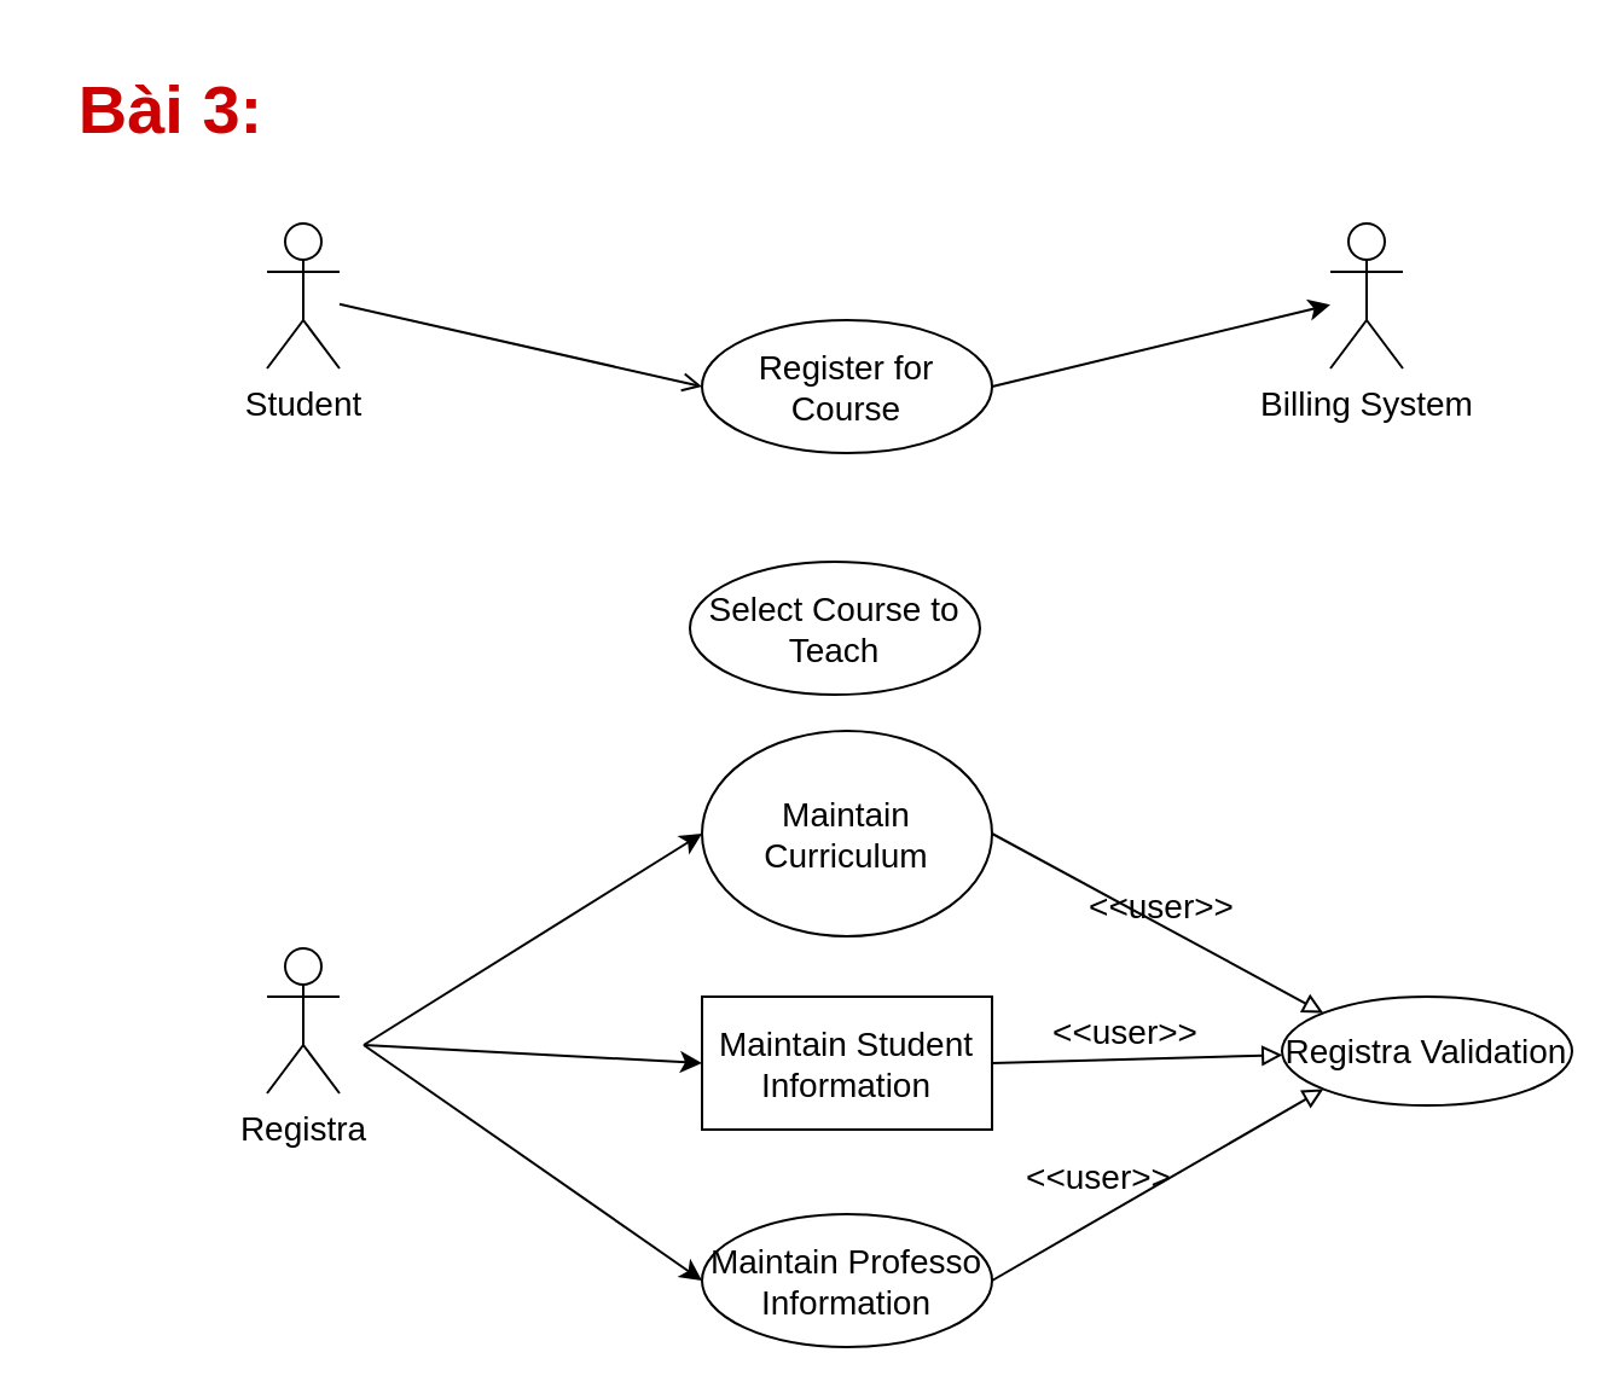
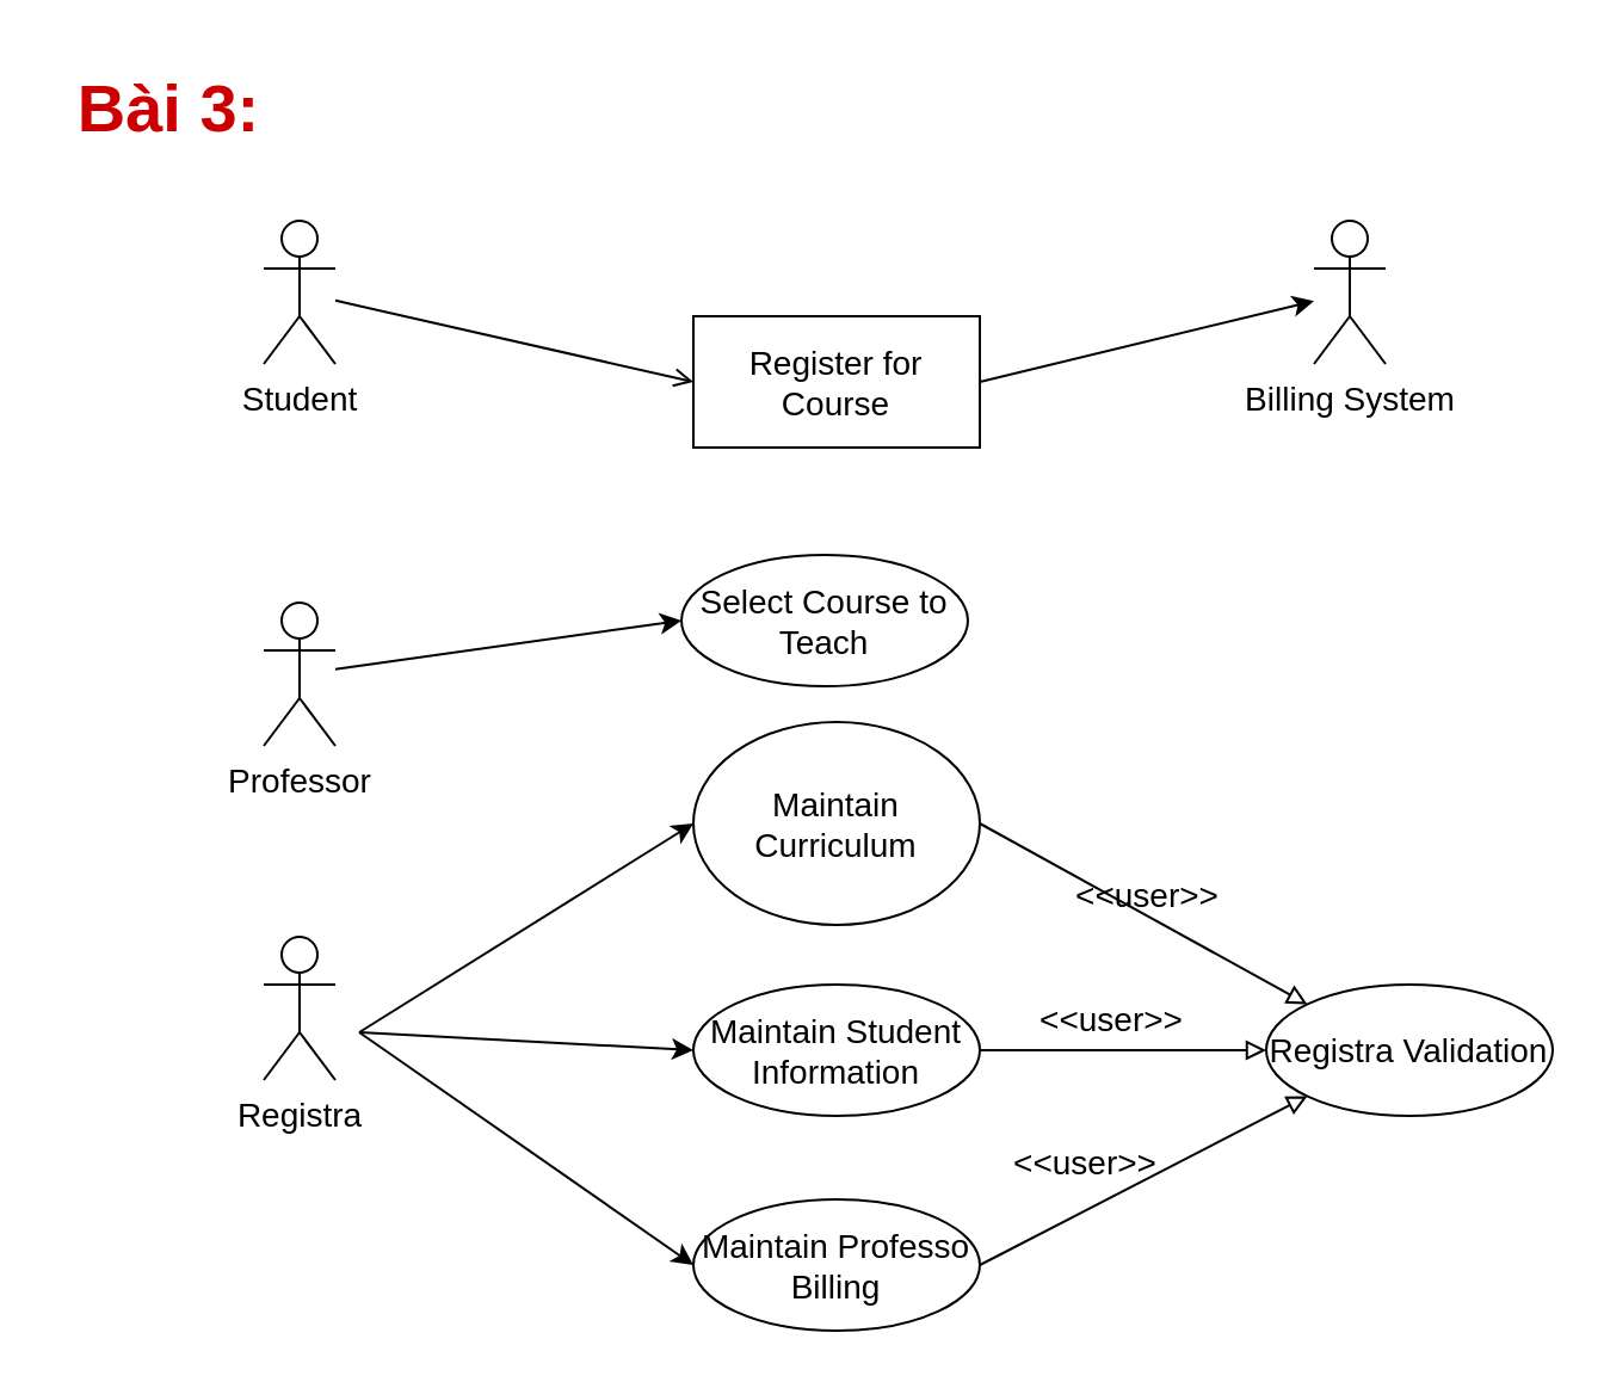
  <mxCell id="0" />
  <mxCell id="1" parent="0" />
  <mxCell id="2" value="Student" style="shape=umlActor;verticalLabelPosition=bottom;verticalAlign=top;html=1;outlineConnect=0;fontSize=14;" parent="1" vertex="1"><mxGeometry x="110" y="92" width="30" height="60" as="geometry" /></mxCell>
+ <mxCell id="3" value="Professor" style="shape=umlActor;verticalLabelPosition=bottom;verticalAlign=top;html=1;outlineConnect=0;fontSize=14;" parent="1" vertex="1"><mxGeometry x="110" y="252" width="30" height="60" as="geometry" /></mxCell>
  <mxCell id="4" value="Registra" style="shape=umlActor;verticalLabelPosition=bottom;verticalAlign=top;html=1;outlineConnect=0;fontSize=14;" parent="1" vertex="1"><mxGeometry x="110" y="392" width="30" height="60" as="geometry" /></mxCell>
  <mxCell id="5" value="Billing System" style="shape=umlActor;verticalLabelPosition=bottom;verticalAlign=top;html=1;outlineConnect=0;fontSize=14;" parent="1" vertex="1"><mxGeometry x="550" y="92" width="30" height="60" as="geometry" /></mxCell>
- <mxCell id="6" value="Register for Course" style="ellipse;whiteSpace=wrap;html=1;fontSize=14;" parent="1" vertex="1"><mxGeometry x="290" y="132" width="120" height="55" as="geometry" /></mxCell>
+ <mxCell id="6" value="Register for Course" style="whiteSpace=wrap;html=1;fontSize=14;rounded=0;" parent="1" vertex="1"><mxGeometry x="290" y="132" width="120" height="55" as="geometry" /></mxCell>
  <mxCell id="7" value="Select Course to Teach" style="ellipse;whiteSpace=wrap;html=1;fontSize=14;" parent="1" vertex="1"><mxGeometry x="285" y="232" width="120" height="55" as="geometry" /></mxCell>
- <mxCell id="8" value="Maintain Student Information" style="whiteSpace=wrap;html=1;fontSize=14;rounded=0;" parent="1" vertex="1"><mxGeometry x="290" y="412" width="120" height="55" as="geometry" /></mxCell>
+ <mxCell id="8" value="Maintain Student Information" style="ellipse;whiteSpace=wrap;html=1;fontSize=14;" parent="1" vertex="1"><mxGeometry x="290" y="412" width="120" height="55" as="geometry" /></mxCell>
  <mxCell id="9" value="Maintain Curriculum" style="ellipse;whiteSpace=wrap;html=1;fontSize=14;" parent="1" vertex="1"><mxGeometry x="290" y="302" width="120" height="85" as="geometry" /></mxCell>
- <mxCell id="10" value="Maintain Professo Information" style="ellipse;whiteSpace=wrap;html=1;fontSize=14;" parent="1" vertex="1"><mxGeometry x="290" y="502" width="120" height="55" as="geometry" /></mxCell>
- <mxCell id="11" value="Registra Validation" style="ellipse;whiteSpace=wrap;html=1;fontSize=14;" parent="1" vertex="1"><mxGeometry x="530" y="412" width="120" height="45" as="geometry" /></mxCell>
+ <mxCell id="10" value="Maintain Professo Billing" style="ellipse;whiteSpace=wrap;html=1;fontSize=14;" parent="1" vertex="1"><mxGeometry x="290" y="502" width="120" height="55" as="geometry" /></mxCell>
+ <mxCell id="11" value="Registra Validation" style="ellipse;whiteSpace=wrap;html=1;fontSize=14;" parent="1" vertex="1"><mxGeometry x="530" y="412" width="120" height="55" as="geometry" /></mxCell>
  <mxCell id="12" value="" style="endArrow=open;html=1;rounded=0;entryX=0;entryY=0.5;entryDx=0;entryDy=0;fontSize=14;" parent="1" source="2" target="6" edge="1"><mxGeometry width="50" height="50" relative="1" as="geometry"><mxPoint x="200" y="152" as="sourcePoint" /><mxPoint x="250" y="102" as="targetPoint" /></mxGeometry></mxCell>
  <mxCell id="13" value="" style="endArrow=classic;html=1;rounded=0;exitX=1;exitY=0.5;exitDx=0;exitDy=0;fontSize=14;" parent="1" source="6" target="5" edge="1"><mxGeometry width="50" height="50" relative="1" as="geometry"><mxPoint x="460" y="162" as="sourcePoint" /><mxPoint x="510" y="112" as="targetPoint" /></mxGeometry></mxCell>
+ <mxCell id="14" value="" style="endArrow=classic;html=1;rounded=0;entryX=0;entryY=0.5;entryDx=0;entryDy=0;fontSize=14;" parent="1" source="3" target="7" edge="1"><mxGeometry width="50" height="50" relative="1" as="geometry"><mxPoint x="230" y="302" as="sourcePoint" /><mxPoint x="280" y="252" as="targetPoint" /></mxGeometry></mxCell>
  <mxCell id="15" value="" style="endArrow=classic;html=1;rounded=0;entryX=0;entryY=0.5;entryDx=0;entryDy=0;fontSize=14;" parent="1" target="9" edge="1"><mxGeometry width="50" height="50" relative="1" as="geometry"><mxPoint x="150" y="432" as="sourcePoint" /><mxPoint x="230" y="362" as="targetPoint" /></mxGeometry></mxCell>
  <mxCell id="16" value="" style="endArrow=classic;html=1;rounded=0;entryX=0;entryY=0.5;entryDx=0;entryDy=0;fontSize=14;" parent="1" target="8" edge="1"><mxGeometry width="50" height="50" relative="1" as="geometry"><mxPoint x="150" y="432" as="sourcePoint" /><mxPoint x="270" y="392" as="targetPoint" /></mxGeometry></mxCell>
  <mxCell id="17" value="" style="endArrow=classic;html=1;rounded=0;entryX=0;entryY=0.5;entryDx=0;entryDy=0;fontSize=14;" parent="1" target="10" edge="1"><mxGeometry width="50" height="50" relative="1" as="geometry"><mxPoint x="150" y="432" as="sourcePoint" /><mxPoint x="270" y="512" as="targetPoint" /></mxGeometry></mxCell>
  <mxCell id="18" value="" style="endArrow=block;html=1;rounded=0;endFill=0;exitX=1;exitY=0.5;exitDx=0;exitDy=0;entryX=0;entryY=0;entryDx=0;entryDy=0;fontSize=14;" parent="1" source="9" target="11" edge="1"><mxGeometry width="50" height="50" relative="1" as="geometry"><mxPoint x="454" y="322" as="sourcePoint" /><mxPoint x="504" y="272" as="targetPoint" /></mxGeometry></mxCell>
  <mxCell id="19" value="" style="endArrow=block;html=1;rounded=0;endFill=0;exitX=1;exitY=0.5;exitDx=0;exitDy=0;entryX=0;entryY=1;entryDx=0;entryDy=0;fontSize=14;" parent="1" source="10" target="11" edge="1"><mxGeometry width="50" height="50" relative="1" as="geometry"><mxPoint x="500" y="442" as="sourcePoint" /><mxPoint x="627" y="482" as="targetPoint" /></mxGeometry></mxCell>
  <mxCell id="20" value="" style="endArrow=block;html=1;rounded=0;endFill=0;exitX=1;exitY=0.5;exitDx=0;exitDy=0;fontSize=14;" parent="1" source="8" target="11" edge="1"><mxGeometry width="50" height="50" relative="1" as="geometry"><mxPoint x="500" y="442" as="sourcePoint" /><mxPoint x="627" y="482" as="targetPoint" /></mxGeometry></mxCell>
  <mxCell id="21" value="&amp;lt;&amp;lt;user&amp;gt;&amp;gt;" style="text;html=1;align=center;verticalAlign=middle;resizable=0;points=[];autosize=1;strokeColor=none;fillColor=none;fontSize=14;" parent="1" vertex="1"><mxGeometry x="440" y="360" width="80" height="30" as="geometry" /></mxCell>
  <mxCell id="22" value="&amp;lt;&amp;lt;user&amp;gt;&amp;gt;" style="text;html=1;align=center;verticalAlign=middle;resizable=0;points=[];autosize=1;strokeColor=none;fillColor=none;fontSize=14;" parent="1" vertex="1"><mxGeometry x="414" y="472" width="80" height="30" as="geometry" /></mxCell>
  <mxCell id="23" value="&amp;lt;&amp;lt;user&amp;gt;&amp;gt;" style="text;html=1;align=center;verticalAlign=middle;resizable=0;points=[];autosize=1;strokeColor=none;fillColor=none;fontSize=14;" parent="1" vertex="1"><mxGeometry x="425" y="412" width="80" height="30" as="geometry" /></mxCell>
  <mxCell id="24" value="Bài 3:" style="text;html=1;align=center;verticalAlign=middle;resizable=0;points=[];autosize=1;strokeColor=none;fillColor=none;fontFamily=Helvetica;fontSize=28;fontColor=#CC0000;labelBackgroundColor=default;fontStyle=1" parent="1" vertex="1"><mxGeometry x="20" y="20" width="100" height="50" as="geometry" /></mxCell>
